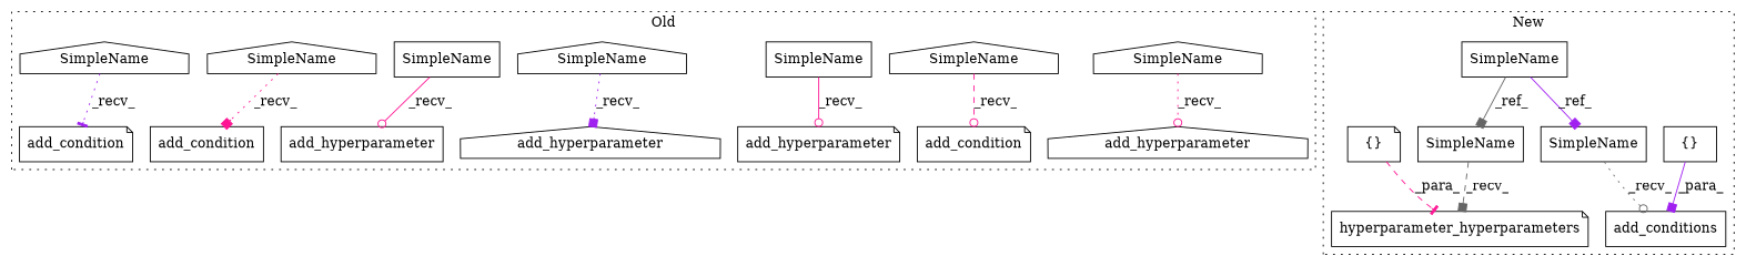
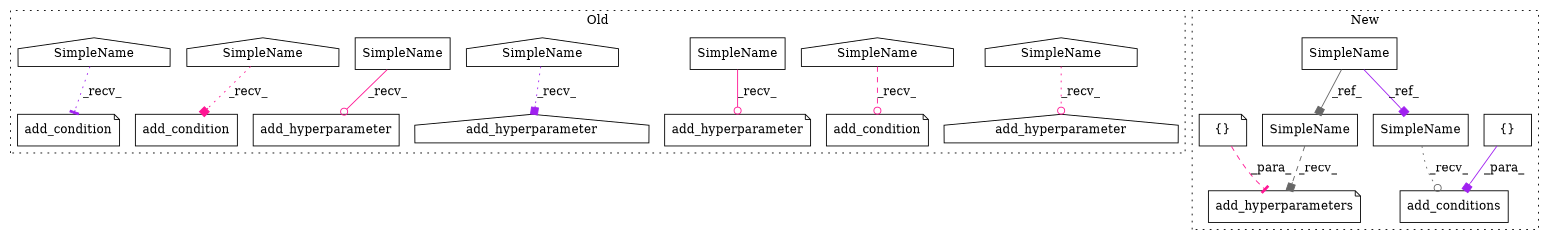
  digraph {
    node [a=42 l=2 shape=box]
    edge [color=deeppink style=dotted arrowhead=box]
    n1 [a=32 l="19,1" label=add_hyperparameter s="4344,4421"]
    n2 [a=32 l="14,1" label=add_condition s="5516,5547" shape=note]
    n3 [a=32 l="19,1" label=add_hyperparameter s="4628,4700" shape=house]
    n4 [a=32 l="14,1" label=add_condition s="5475,5506"]
    n5 [a=32 l="19,1" label=add_hyperparameter s="4540,4611" shape=note]
    n6 [a=32 l="14,1" label=add_condition s="5441,5465" shape=note]
    n7 [a=32 l="19,1" label=add_hyperparameter s="4955,5025" shape=house]
    n8 [label=SimpleName s=4625 shape=house]
    n9 [label=SimpleName s=5438 shape=house]
    n10 [label=SimpleName s=4537]
    n11 [label=SimpleName s=4952 shape=house]
    n12 [label=SimpleName s=4341]
    n13 [label=SimpleName s=5472 shape=house]
    n14 [label=SimpleName s=5513 shape=house]
    n15 [a=32 l="15,1" label=add_conditions s="5296,5368"]
    n16 [a=4 l="1,1" label="{}" s="5320,5367"]
    n17 [label=SimpleName s=4020]
-   n18 [a=32 l="20,1" label=hyperparameter_hyperparameters s="4956,5078" shape=note]
+   n18 [a=32 l="20,1" label=add_hyperparameters s="4956,5078" shape=note]
    n19 [a=4 l="1,1" label="{}" s="4985,5077" shape=note]
    n20 [label=SimpleName s=4953]
    n21 [label=SimpleName s=5293]
    subgraph cluster_1 {
      label=Old
      style=dotted
      n1
      n2
      n3
      n4
      n5
      n6
      n7
      n8
      n9
      n10
      n11
      n12
      n13
      n14
    }
    subgraph cluster_2 {
      label=New
      style=dotted
      n15
      n16
      n17
      n18
      n19
      n20
      n21
    }
    n8 -> n3 [label=_recv_ arrowhead=odot]
    n9 -> n6 [label=_recv_ style=dashed arrowhead=odot]
    n10 -> n5 [label=_recv_ style=solid arrowhead=odot]
    n11 -> n7 [label=_recv_ color=purple]
    n12 -> n1 [label=_recv_ style=solid arrowhead=odot]
    n13 -> n4 [label=_recv_]
    n14 -> n2 [label=_recv_ color=purple arrowhead=tee]
    n16 -> n15 [label=_para_ color=purple style=solid]
    n17 -> n20 [label=_ref_ color=gray40 style=solid]
    n17 -> n21 [label=_ref_ color=purple style=solid]
    n19 -> n18 [label=_para_ style=dashed arrowhead=tee]
    n20 -> n18 [label=_recv_ color=gray40 style=dashed]
    n21 -> n15 [label=_recv_ color=gray40 arrowhead=odot]
  }
